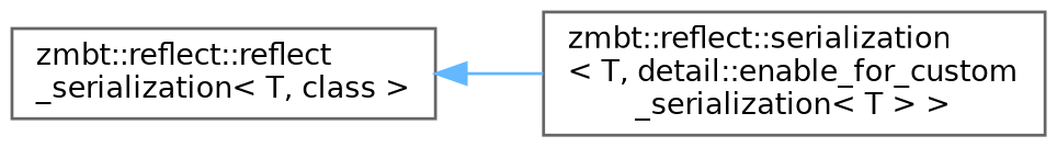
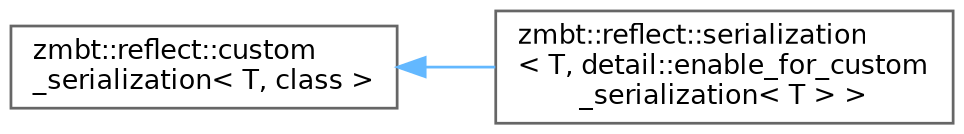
  digraph {
    rankdir=LR
    node [color=grey40 fillcolor=white fontname=Helvetica fontsize=10 shape=box style=filled]
-   n1 [height=0.2 label="zmbt::reflect::reflect\l_serialization\< T, class \>" width=0.4]
+   n1 [height=0.2 label="zmbt::reflect::custom\l_serialization\< T, class \>" width=0.4]
    n2 [height=0.2 label="zmbt::reflect::serialization\l\< T, detail::enable_for_custom\l_serialization\< T \> \>" width=0.4]
    n1 -> n2 [color=steelblue1 dir=back fontname=Helvetica fontsize=10 labelfontname=Helvetica labelfontsize=10 style=solid]
  }
